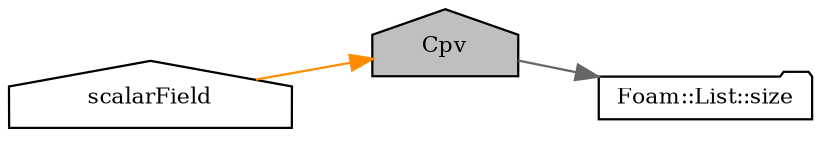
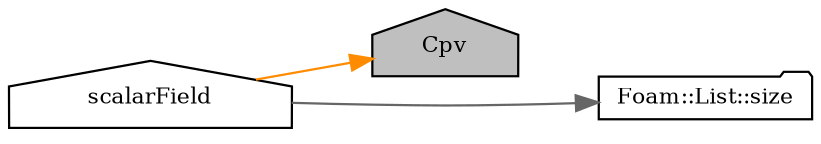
  digraph {
    fontname="DejaVu Serif"
    rankdir=LR
    node [color=black fontname="DejaVu Serif" fontsize=10 shape=house]
    edge [fontname="DejaVu Serif" fontsize=10 labelfontname=FreeSans labelfontsize=10 style=solid]
    n1 [fillcolor=grey75 fontcolor=black height=0.2 label=Cpv style=filled width=0.4]
    n2 [height=0.2 label="Foam::List::size" shape=folder width=0.4]
    n3 [height=0.2 label=scalarField width=0.4]
-   n1 -> n2 [color=gray40]
+   n3 -> n2 [color=gray40]
    n3 -> n1 [color=darkorange]
  }
